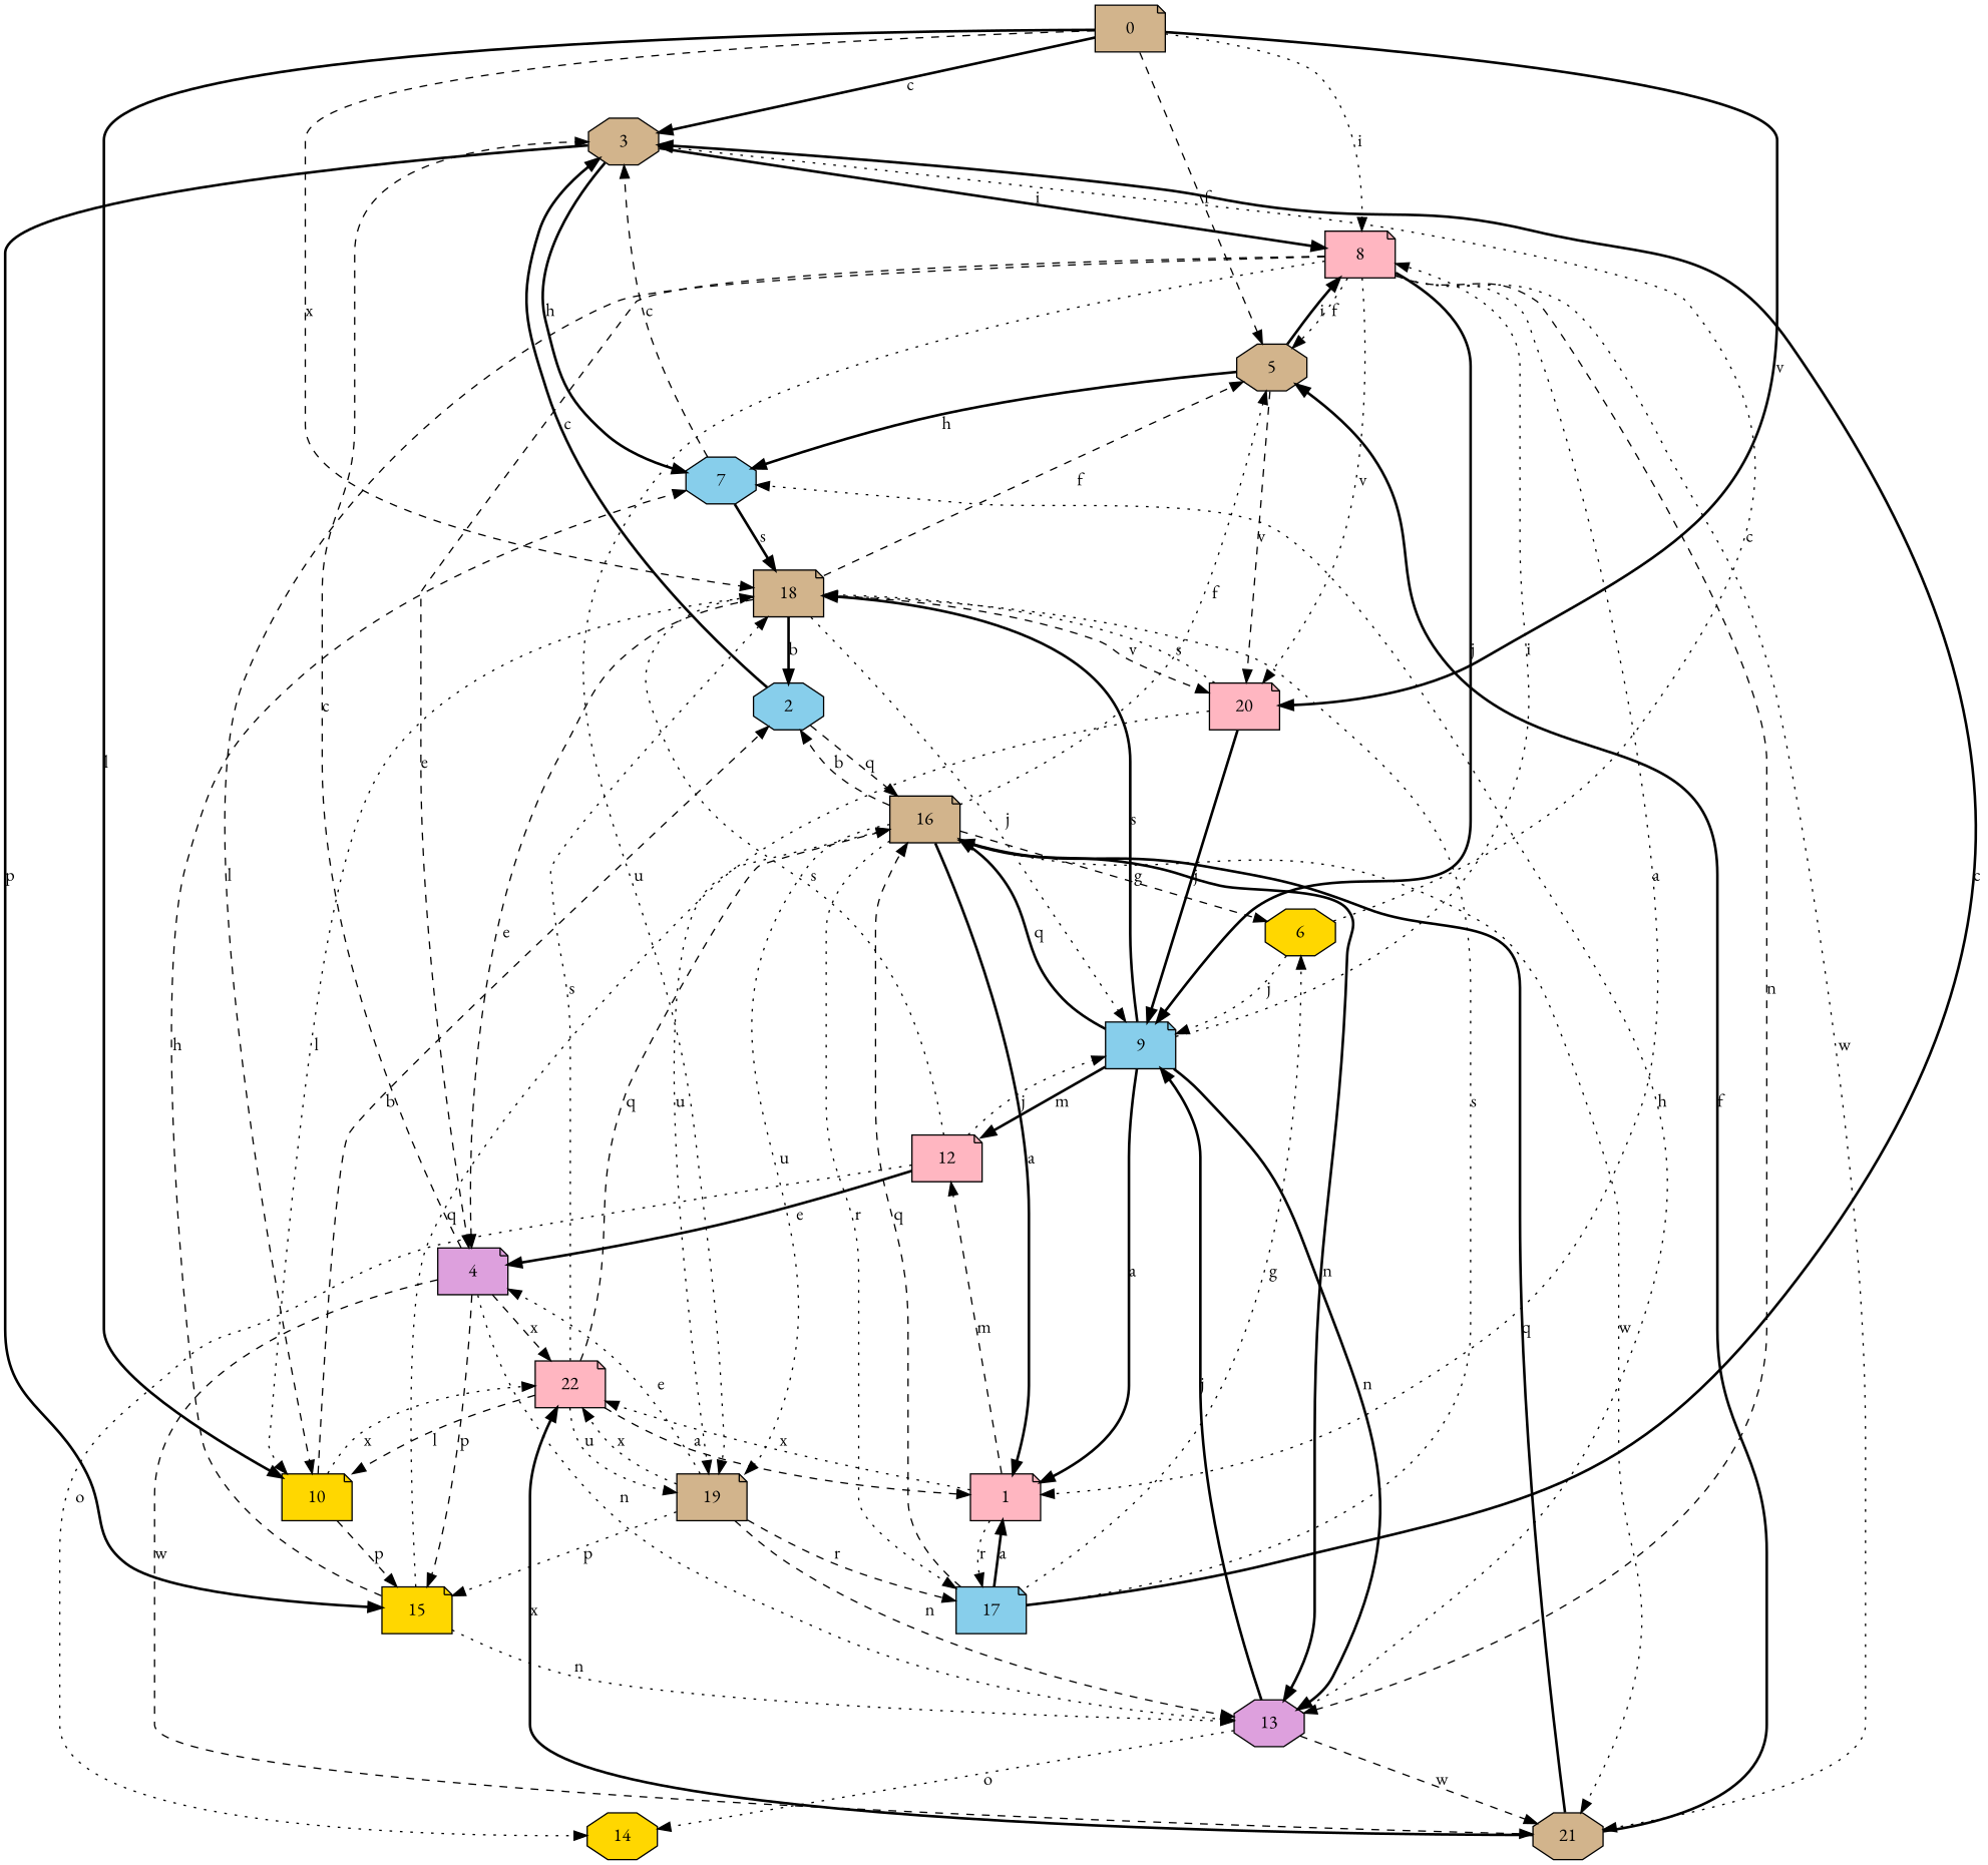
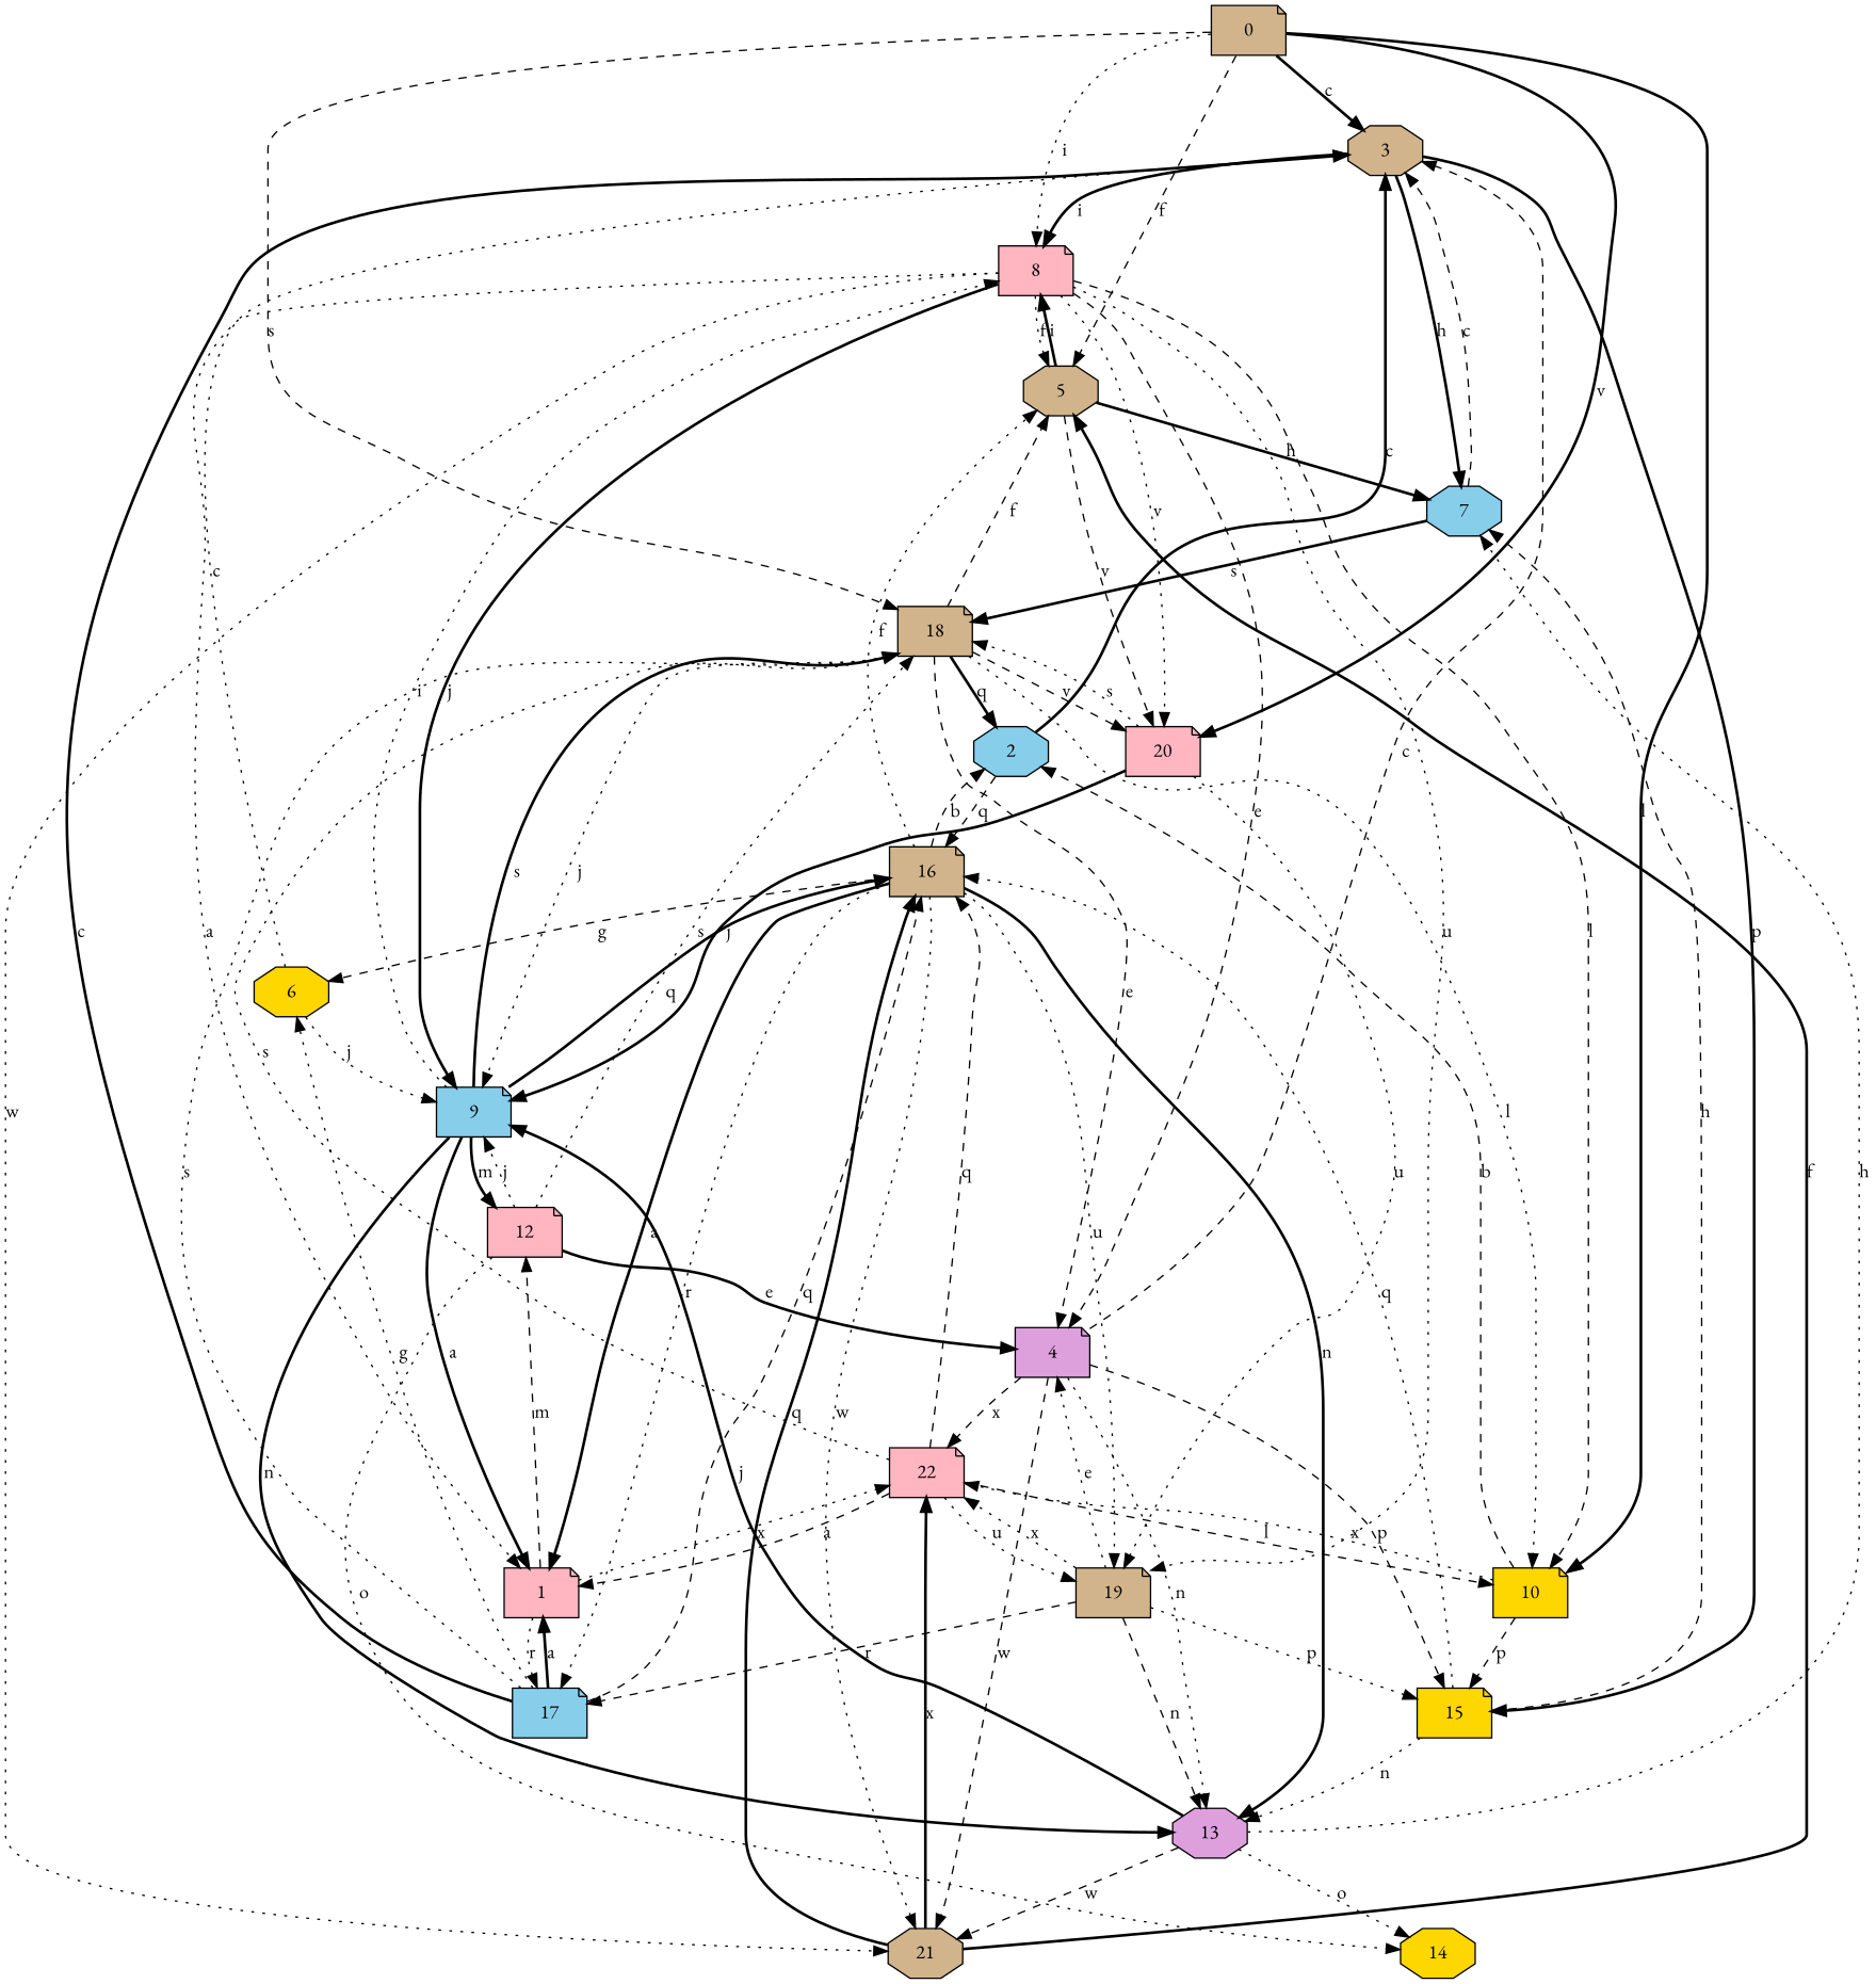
  strict digraph {
    fontname="EB Garamond"
    node [fillcolor=tan fontname="EB Garamond" shape=note style=filled]
    edge [fontname="EB Garamond" style=dotted]
    3 [shape=octagon]
    0
    5 [shape=octagon]
    8 [fillcolor=lightpink]
    10 [fillcolor=gold]
    18
    20 [fillcolor=lightpink]
    7 [fillcolor=skyblue shape=octagon]
    15 [fillcolor=gold]
    1 [fillcolor=lightpink]
    4 [fillcolor=plum]
    13 [fillcolor=plum shape=octagon]
    21 [shape=octagon]
    9 [fillcolor=skyblue]
    19
    22 [fillcolor=lightpink]
    2 [fillcolor=skyblue shape=octagon]
    12 [fillcolor=lightpink]
    17 [fillcolor=skyblue]
    14 [fillcolor=gold shape=octagon]
    16
    6 [fillcolor=gold shape=octagon]
    3 -> 8 [label=i style=bold]
    3 -> 7 [label=h style=bold]
    3 -> 15 [label=p style=bold]
    0 -> 3 [label=c style=bold]
    0 -> 5 [label=f style=dashed]
    0 -> 8 [label=i]
    0 -> 10 [label=l style=bold]
-   0 -> 18 [label=x style=dashed]
+   0 -> 18 [label=s style=dashed]
    0 -> 20 [label=v style=bold]
    5 -> 8 [label=i style=bold]
    5 -> 20 [label=v style=dashed]
    5 -> 7 [label=h style=bold]
    8 -> 5 [label=f]
    8 -> 10 [label=l style=dashed]
    8 -> 20 [label=v]
    8 -> 1 [label=a]
    8 -> 4 [label=e style=dashed]
-   8 -> 13 [label=n style=dashed]
    8 -> 21 [label=w]
    8 -> 9 [label=j style=bold]
    8 -> 19 [label=u]
    10 -> 15 [label=p style=dashed]
    10 -> 22 [label=x]
    10 -> 2 [label=b style=dashed]
    18 -> 5 [label=f style=dashed]
    18 -> 10 [label=l]
    18 -> 20 [label=v style=dashed]
    18 -> 4 [label=e style=dashed]
    18 -> 9 [label=j]
-   18 -> 2 [label=b style=bold]
+   18 -> 2 [label=q style=bold]
    20 -> 18 [label=s]
    20 -> 9 [label=j style=bold]
    20 -> 19 [label=u]
    7 -> 3 [label=c style=dashed]
    7 -> 18 [label=s style=bold]
    15 -> 7 [label=h style=dashed]
    15 -> 13 [label=n]
    15 -> 16 [label=q]
    1 -> 22 [label=x]
    1 -> 12 [label=m style=dashed]
    1 -> 17 [label=r]
    4 -> 3 [label=c style=dashed]
    4 -> 15 [label=p style=dashed]
    4 -> 13 [label=n]
    4 -> 21 [label=w style=dashed]
    4 -> 22 [label=x style=dashed]
    13 -> 7 [label=h]
    13 -> 21 [label=w style=dashed]
    13 -> 9 [label=j style=bold]
    13 -> 14 [label=o]
    21 -> 5 [label=f style=bold]
    21 -> 22 [label=x style=bold]
    21 -> 16 [label=q style=bold]
    9 -> 8 [label=i]
    9 -> 18 [label=s style=bold]
    9 -> 1 [label=a style=bold]
    9 -> 13 [label=n style=bold]
    9 -> 12 [label=m style=bold]
    9 -> 16 [label=q style=bold]
    19 -> 15 [label=p]
    19 -> 4 [label=e]
    19 -> 13 [label=n style=dashed]
    19 -> 22 [label=x]
    19 -> 17 [label=r style=dashed]
    22 -> 10 [label=l style=dashed]
    22 -> 18 [label=s]
    22 -> 1 [label=a style=dashed]
    22 -> 19 [label=u]
    22 -> 16 [label=q style=dashed]
    2 -> 3 [label=c style=bold]
    2 -> 16 [label=q style=dashed]
    12 -> 18 [label=s]
    12 -> 4 [label=e style=bold]
    12 -> 9 [label=j]
    12 -> 14 [label=o]
    17 -> 3 [label=c style=bold]
    17 -> 18 [label=s]
    17 -> 1 [label=a style=bold]
    17 -> 16 [label=q style=dashed]
    17 -> 6 [label=g]
    16 -> 5 [label=f]
    16 -> 1 [label=a style=bold]
    16 -> 13 [label=n style=bold]
    16 -> 21 [label=w]
    16 -> 19 [label=u]
    16 -> 2 [label=b style=dashed]
    16 -> 17 [label=r]
    16 -> 6 [label=g style=dashed]
    6 -> 3 [label=c]
    6 -> 9 [label=j]
  }
